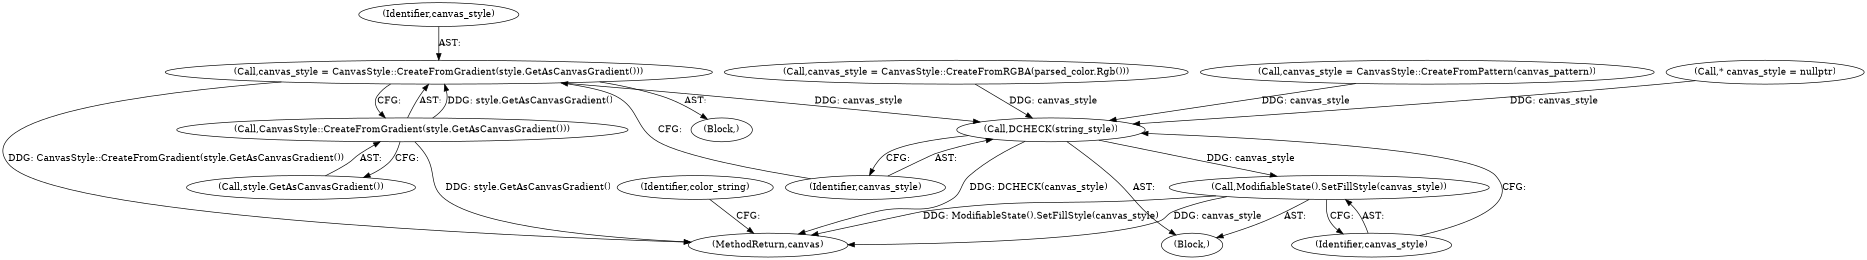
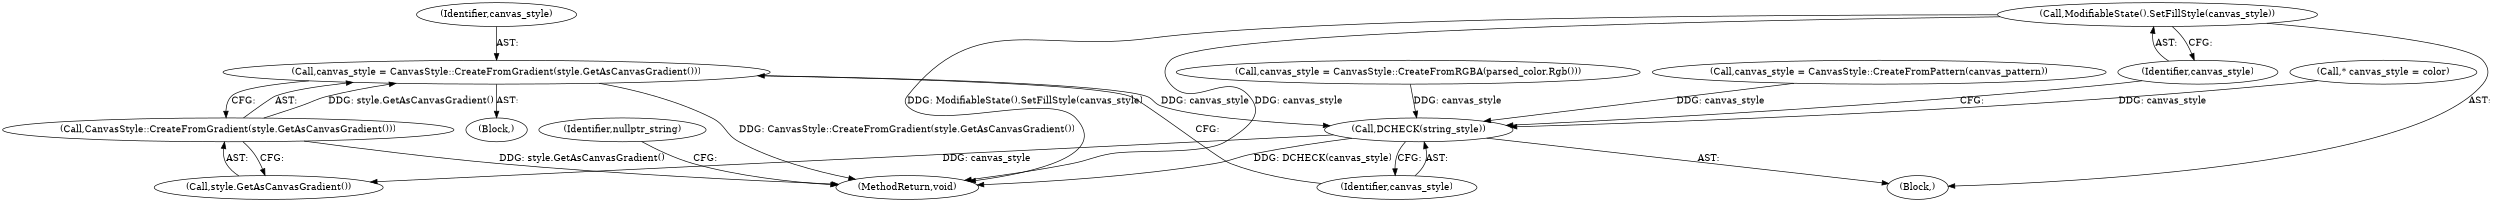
  digraph {
    n1 [label="(Call,canvas_style = CanvasStyle::CreateFromGradient(style.GetAsCanvasGradient()))"]
    n2 [label="(Call,CanvasStyle::CreateFromGradient(style.GetAsCanvasGradient()))"]
    n3 [label="(Call,DCHECK(string_style))"]
-   n4 [label="(MethodReturn,canvas)"]
+   n4 [label="(MethodReturn,void)"]
    n5 [label="(Block,)"]
    n6 [label="(Call,style.GetAsCanvasGradient())"]
    n7 [label="(Call,ModifiableState().SetFillStyle(canvas_style))"]
    n8 [label="(Identifier,canvas_style)"]
    n9 [label="(Block,)"]
    n10 [label="(Identifier,canvas_style)"]
-   n11 [label="(Call,* canvas_style = nullptr)"]
+   n11 [label="(Call,* canvas_style = color)"]
    n12 [label="(Call,canvas_style = CanvasStyle::CreateFromRGBA(parsed_color.Rgb()))"]
    n13 [label="(Call,canvas_style = CanvasStyle::CreateFromPattern(canvas_pattern))"]
    n14 [label="(Identifier,canvas_style)"]
-   n15 [label="(Identifier,color_string)"]
+   n15 [label="(Identifier,nullptr_string)"]
    n1 -> n2 [label="CFG: "]
    n1 -> n3 [label="DDG: canvas_style"]
    n1 -> n4 [label="DDG: CanvasStyle::CreateFromGradient(style.GetAsCanvasGradient())"]
    n1 -> n5 [label="AST: "]
    n2 -> n1 [label="AST: "]
    n2 -> n1 [label="DDG: style.GetAsCanvasGradient()"]
    n2 -> n4 [label="DDG: style.GetAsCanvasGradient()"]
    n2 -> n6 [label="CFG: "]
    n3 -> n4 [label="DDG: DCHECK(canvas_style)"]
-   n3 -> n7 [label="DDG: canvas_style"]
+   n3 -> n6 [label="DDG: canvas_style"]
    n3 -> n8 [label="CFG: "]
    n3 -> n9 [label="AST: "]
    n6 -> n2 [label="AST: "]
    n7 -> n4 [label="DDG: ModifiableState().SetFillStyle(canvas_style)"]
    n7 -> n4 [label="DDG: canvas_style"]
    n7 -> n9 [label="AST: "]
    n7 -> n10 [label="CFG: "]
    n8 -> n1 [label="CFG: "]
    n8 -> n3 [label="AST: "]
    n10 -> n3 [label="CFG: "]
    n10 -> n7 [label="AST: "]
    n11 -> n3 [label="DDG: canvas_style"]
    n12 -> n3 [label="DDG: canvas_style"]
    n13 -> n3 [label="DDG: canvas_style"]
    n14 -> n1 [label="AST: "]
    n15 -> n4 [label="CFG: "]
  }
